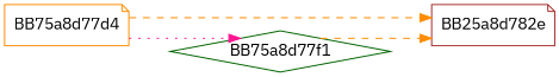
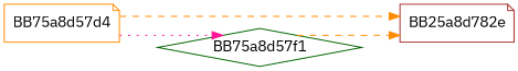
  digraph {
    fontname="IBM Plex Sans"
    rankdir=LR
    splines=ortho
    node [fontname="IBM Plex Sans" shape=note]
    edge [color=darkorange fontname="IBM Plex Sans" style=dashed]
-   BB75a8d77d4 [color=darkorange]
+   BB75a8d77d4 [color=darkorange label=BB75a8d57d4]
    n2 [color=brown label=BB25a8d782e]
-   BB75a8d77f1 [color=darkgreen shape=diamond]
+   BB75a8d77f1 [color=darkgreen shape=diamond label=BB75a8d57f1]
    BB75a8d77d4 -> n2
    BB75a8d77d4 -> BB75a8d77f1 [color=deeppink style=dotted]
    BB75a8d77f1 -> n2
  }
